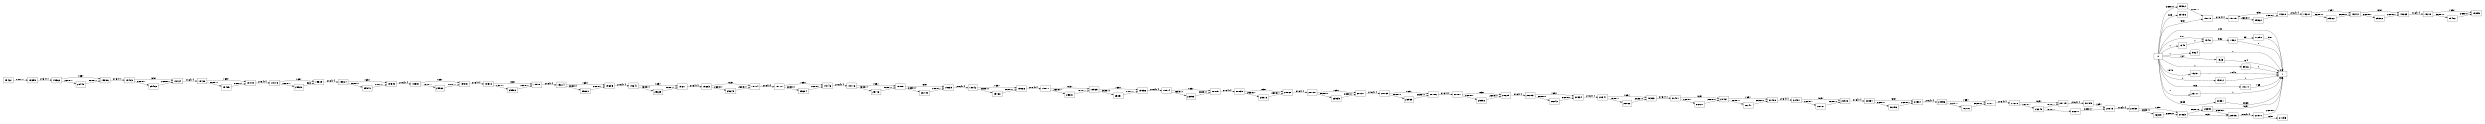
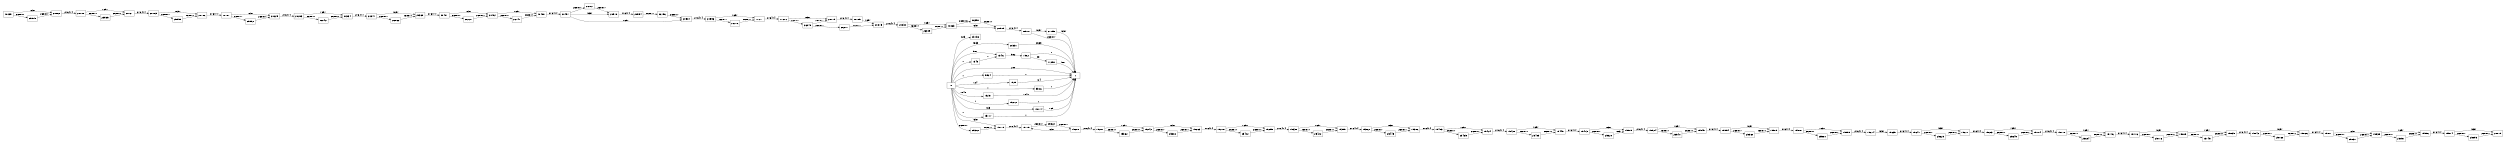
  digraph {
    rankdir=LR
    node [shape=rectangle]
    1345
    1346
    1982
    1
    11250
    n6 [label=5924]
    7925
    9906
    13231
    15212
    19174
    19175
    19179
    25322
    19200
    19201
    19242
    25362
    19263
    25382
    19278
    19299
    25402
+   19338
    19359
    25422
    19362
    19386
    25445
    19403
    19424
    25465
    19428
    19449
    25485
    19473
    19509
    25520
    19524
    19545
    25540
    19554
    19575
    25560
    19578
    19599
    25580
    19614
    19635
-   25600
    19641
    19671
    25629
    19683
    19704
    25649
    19710
    19746
    25684
    19776
    19809
    25716
    19839
    25745
    19842
    19866
    25768
    19871
    19935
    25831
    19956
    25851
    19974
    20019
    25895
    20039
    20060
    25915
    20100
    20121
    25935
    20165
    20186
    25955
    20187
    20225
    25992
    20283
    20334
    26042
    20347
    20368
    26062
    20401
    20467
    26127
    20488
    26147
    20497
    20518
    26167
    20554
    20584
    26196
    20596
    20617
    26216
    20686
    20719
    26248
    20785
    26277
    20815
    20830
    20863
    26309
    20905
    26350
    20970
    21155
    25117
    25302
    28331
    0
    23136
    1345 -> 1346 [label=1]
    1346 -> 1982 [label=582]
    1982 -> 1 [label=1]
    1982 -> 11250 [label=581]
    11250 -> 1 [label=581]
    n6 -> 1 [label=1]
    7925 -> 1 [label=124]
    9906 -> 1 [label=1]
    13231 -> 1 [label=1840]
    15212 -> 1 [label=1]
    19174 -> 1 [label=765]
    19175 -> 19179 [label=276474]
    19179 -> 25322 [label=268817]
    25322 -> 19200 [label=268817]
    19200 -> 19179 [label=7657]
    19200 -> 19201 [label=276474]
    19201 -> 19242 [label=7657]
    19201 -> 25362 [label=268817]
    19242 -> 19263 [label=7657]
    19242 -> 25382 [label=268817]
    25362 -> 19242 [label=268817]
    19263 -> 19278 [label=276474]
    25382 -> 19263 [label=268817]
    19278 -> 19299 [label=7657]
    19278 -> 25402 [label=268817]
+   19299 -> 19338 [label=276474]
    25402 -> 19299 [label=268817]
+   19338 -> 19359 [label=7657]
+   19338 -> 25422 [label=268817]
    19359 -> 19362 [label=276474]
    25422 -> 19359 [label=268817]
    19362 -> 19386 [label=7657]
    19362 -> 25445 [label=268817]
    19386 -> 19403 [label=276474]
    25445 -> 19386 [label=268817]
    19403 -> 19424 [label=7657]
    19403 -> 25465 [label=268817]
    19424 -> 19428 [label=276474]
    25465 -> 19424 [label=268817]
    19428 -> 19449 [label=7657]
    19428 -> 25485 [label=268817]
    19449 -> 19473 [label=276474]
    25485 -> 19449 [label=268817]
    19473 -> 19509 [label=7657]
    19473 -> 25520 [label=268817]
    19509 -> 19524 [label=276474]
    25520 -> 19509 [label=823]
    19524 -> 19545 [label=7657]
    19524 -> 25540 [label=268817]
    19545 -> 19554 [label=276474]
    25540 -> 19545 [label=268817]
    19554 -> 19575 [label=7657]
    19554 -> 25560 [label=268817]
    19575 -> 19578 [label=276474]
    25560 -> 19575 [label=268817]
    19578 -> 19599 [label=7657]
    19578 -> 25580 [label=268817]
    19599 -> 19614 [label=276474]
    25580 -> 19599 [label=268817]
    19614 -> 19635 [label=7657]
-   19614 -> 25600 [label=268817]
    19635 -> 19641 [label=276474]
-   25600 -> 19635 [label=268817]
    19641 -> 19671 [label=7657]
    19641 -> 25629 [label=268817]
    19671 -> 19683 [label=276474]
    25629 -> 19671 [label=268817]
    19683 -> 19704 [label=7657]
    19683 -> 25649 [label=268817]
    19704 -> 19710 [label=276474]
    25649 -> 19704 [label=268817]
    19710 -> 19746 [label=7657]
    19710 -> 25684 [label=268817]
    19746 -> 19776 [label=276474]
    25684 -> 19746 [label=268817]
    19776 -> 19809 [label=7657]
    19776 -> 25716 [label=268817]
    19809 -> 19839 [label=7657]
    19809 -> 25745 [label=268817]
    25716 -> 19809 [label=268817]
    19839 -> 19842 [label=276474]
    25745 -> 19839 [label=268817]
    19842 -> 19866 [label=7657]
    19842 -> 25768 [label=268817]
    19866 -> 19871 [label=276474]
    25768 -> 19866 [label=268817]
    19871 -> 19935 [label=7657]
    19871 -> 25831 [label=268817]
    19935 -> 19956 [label=7657]
    19935 -> 25851 [label=268817]
    25831 -> 19935 [label=268817]
    19956 -> 19974 [label=276474]
    25851 -> 19956 [label=268817]
    19974 -> 20019 [label=7657]
    19974 -> 25895 [label=268817]
-   20019 -> 20039 [label=276474]
    25895 -> 20019 [label=268817]
    20039 -> 20060 [label=7657]
    20039 -> 25915 [label=268817]
    20060 -> 20100 [label=276474]
    25915 -> 20060 [label=268817]
    20100 -> 20121 [label=7657]
    20100 -> 25935 [label=268817]
    20121 -> 20165 [label=276474]
    25935 -> 20121 [label=268817]
    20165 -> 20186 [label=7657]
    20165 -> 25955 [label=268817]
    20186 -> 20187 [label=276474]
    25955 -> 20186 [label=268817]
    20187 -> 20225 [label=7657]
    20187 -> 25992 [label=268817]
    20225 -> 20283 [label=276474]
    25992 -> 20225 [label=268817]
    20283 -> 20334 [label=7657]
    20283 -> 26042 [label=268817]
    20334 -> 20347 [label=276474]
    26042 -> 20334 [label=268817]
    20347 -> 20368 [label=7657]
    20347 -> 26062 [label=268817]
    20368 -> 20401 [label=276474]
    26062 -> 20368 [label=268817]
    20401 -> 20467 [label=7657]
    20401 -> 26127 [label=268817]
    20467 -> 20488 [label=7657]
    20467 -> 26147 [label=268817]
    26127 -> 20467 [label=268817]
    20488 -> 20497 [label=276474]
    26147 -> 20488 [label=268817]
    20497 -> 20518 [label=7657]
    20497 -> 26167 [label=268817]
    20518 -> 20554 [label=276474]
    26167 -> 20518 [label=268817]
-   20554 -> 20584 [label=7657]
+   20497 -> 20584 [label=7657]
    20554 -> 26196 [label=268817]
    20584 -> 20596 [label=276474]
    26196 -> 20584 [label=268817]
    20596 -> 20617 [label=7657]
    20596 -> 26216 [label=268817]
    20617 -> 20686 [label=276474]
    26216 -> 20617 [label=268817]
    20686 -> 20719 [label=7657]
    20686 -> 26248 [label=268817]
    20719 -> 20785 [label=276474]
    26248 -> 20719 [label=268817]
    26248 -> 26277 [label=268817]
    20785 -> 20815 [label=7657]
    26277 -> 20815 [label=268817]
    20815 -> 20830 [label=276474]
    20830 -> 20863 [label=7657]
    20830 -> 26309 [label=268817]
    20863 -> 20905 [label=7657]
    20863 -> 26350 [label=268816]
    26309 -> 20863 [label=268817]
    20905 -> 20970 [label=276474]
    26350 -> 20905 [label=268817]
    20970 -> 1 [label=268817]
    20970 -> 21155 [label=7657]
-   26350 -> 1 [label=7657]
+   21155 -> 1 [label=7657]
    25117 -> 1 [label=1]
    25302 -> 19175 [label=268817]
    28331 -> 1 [label=2663]
    0 -> 1345 [label=1]
    0 -> 1346 [label=581]
    0 -> 1 [label=200]
    0 -> n6 [label=1]
    0 -> 7925 [label=124]
    0 -> 9906 [label=1]
    0 -> 13231 [label=1840]
    0 -> 15212 [label=1]
    0 -> 19174 [label=765]
    0 -> 19175 [label=7657]
    0 -> 25117 [label=1]
    0 -> 25302 [label=268817]
    0 -> 28331 [label=2663]
    0 -> 23136 [label=823]
  }
